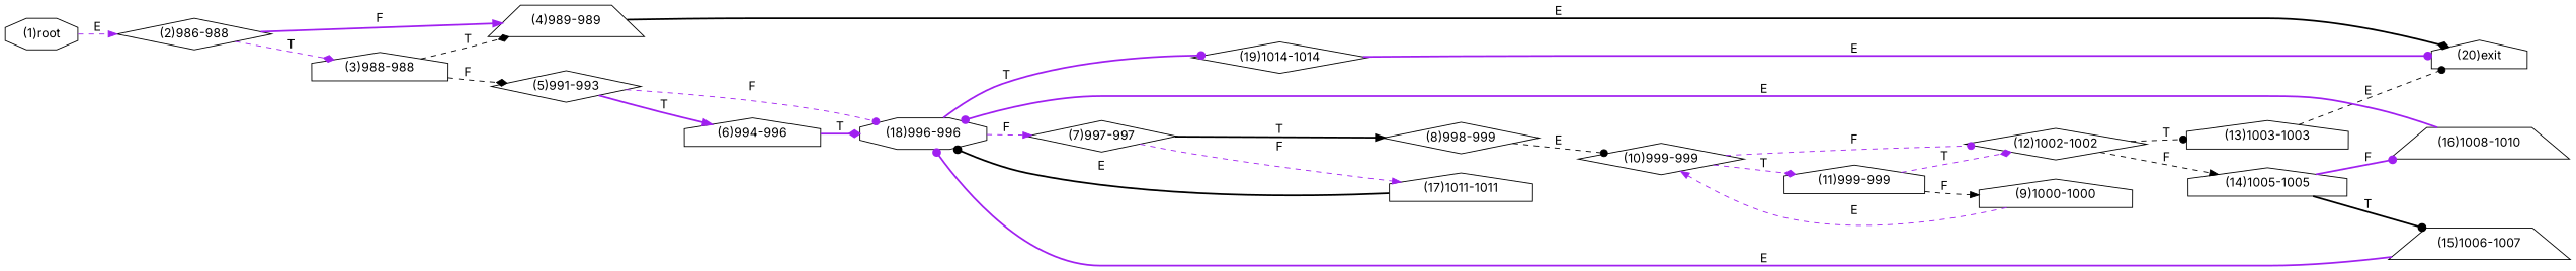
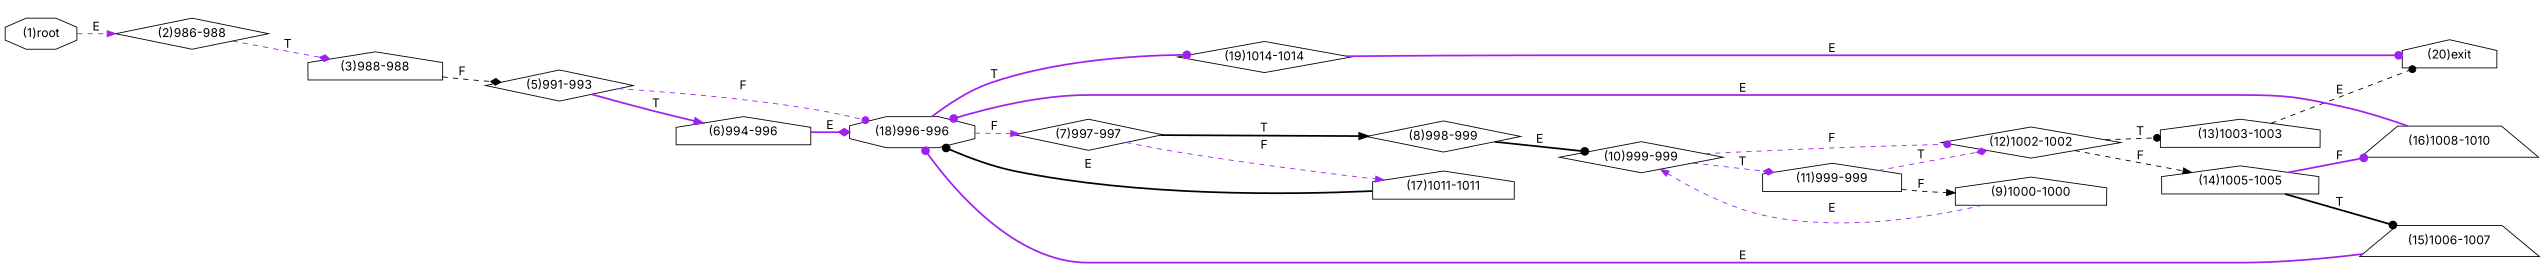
  digraph {
    fontname=Inter
    rankdir=LR
    node [fontname=Inter shape=house]
    edge [arrowhead=dot color=purple fontname=Inter style=dashed]
    n1 [label="(1)root" shape=octagon]
    n2 [label="(2)986-988" shape=diamond]
    n3 [label="(3)988-988"]
-   n4 [label="(4)989-989" shape=trapezium]
    n5 [label="(5)991-993" shape=diamond]
    n6 [label="(20)exit"]
    n7 [label="(6)994-996"]
    n8 [label="(18)996-996" shape=octagon]
    n9 [label="(7)997-997" shape=diamond]
    n10 [label="(19)1014-1014" shape=diamond]
    n11 [label="(8)998-999" shape=diamond]
    n12 [label="(17)1011-1011"]
    n13 [label="(10)999-999" shape=diamond]
    n14 [label="(11)999-999"]
    n15 [label="(12)1002-1002" shape=diamond]
    n16 [label="(9)1000-1000"]
    n17 [label="(13)1003-1003"]
    n18 [label="(14)1005-1005"]
    n19 [label="(15)1006-1007" shape=trapezium]
    n20 [label="(16)1008-1010" shape=trapezium]
    n1 -> n2 [arrowhead=normal label=E]
    n2 -> n3 [arrowhead=diamond label=T]
-   n2 -> n4 [arrowhead=normal label=F style=bold]
-   n3 -> n4 [arrowhead=diamond color=black label=T]
    n3 -> n5 [arrowhead=diamond color=black label=F]
-   n4 -> n6 [arrowhead=diamond color=black label=E style=bold]
    n5 -> n7 [arrowhead=normal label=T style=bold]
    n5 -> n8 [label=F]
-   n7 -> n8 [arrowhead=diamond label=T style=bold]
+   n7 -> n8 [arrowhead=diamond label=E style=bold]
    n8 -> n9 [arrowhead=normal label=F]
    n8 -> n10 [label=T style=bold]
    n9 -> n11 [arrowhead=normal color=black label=T style=bold]
    n9 -> n12 [arrowhead=normal label=F]
    n10 -> n6 [label=E style=bold]
-   n11 -> n13 [color=black label=E]
+   n11 -> n13 [color=black label=E style=bold]
    n12 -> n8 [color=black label=E style=bold]
    n13 -> n14 [arrowhead=diamond label=T]
    n13 -> n15 [label=F]
    n14 -> n15 [arrowhead=diamond label=T]
    n14 -> n16 [arrowhead=normal color=black label=F]
    n15 -> n17 [color=black label=T]
    n15 -> n18 [arrowhead=normal color=black label=F]
    n16 -> n13 [arrowhead=normal label=E]
    n17 -> n6 [color=black label=E]
    n18 -> n19 [color=black label=T style=bold]
    n18 -> n20 [label=F style=bold]
    n19 -> n8 [label=E style=bold]
    n20 -> n8 [label=E style=bold]
  }
